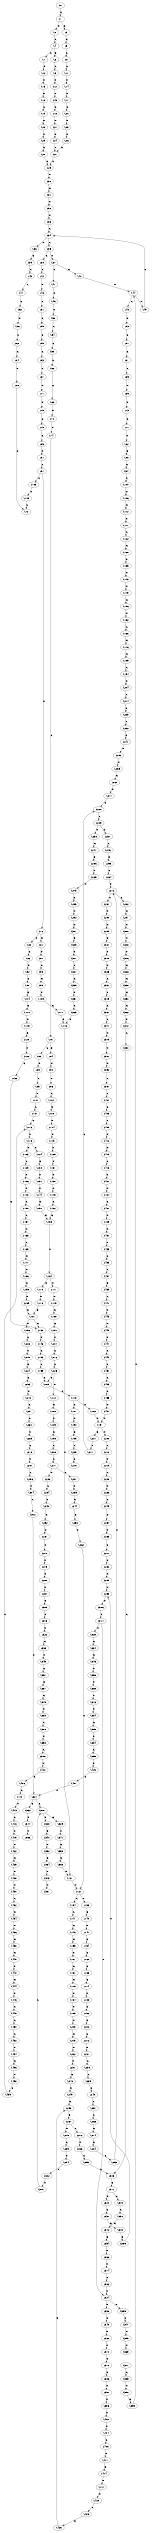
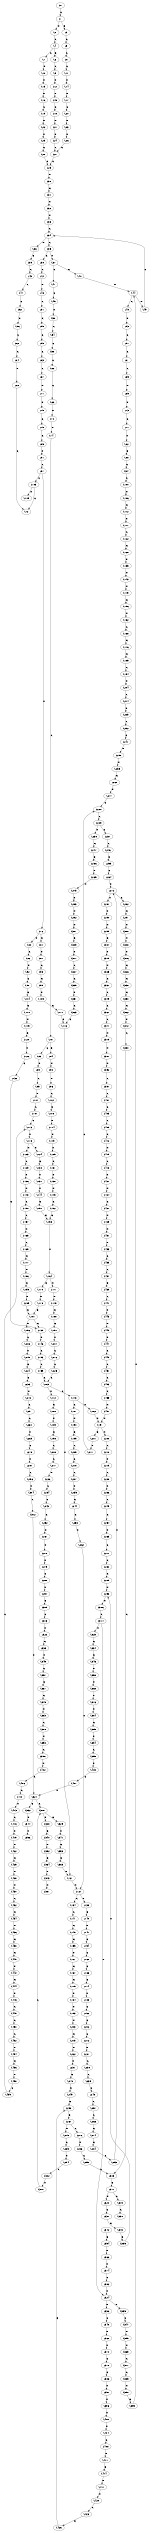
  strict digraph {
    S0
    S1
    S2
    S3
    S4
    S5
    S6
    S7
    S8
    S9
    S10
    S11
    S12
    S13
    S14
    S15
    S16
    S17
    S18
    S19
    S20
    S21
    S22
    S23
    S24
    S25
    S26
    S27
    S28
    S29
    S30
    S31
    S32
    S33
    S34
    S35
    S36
    S37
    S38
    S39
    S40
    S41
    S42
    S43
    S44
    S45
    S46
    S47
    S48
    S49
    S50
    S51
    S52
    S53
    S54
    S55
    S56
    S57
    S58
    S59
    S60
    S61
    S62
    S63
    S64
    S65
    S66
    S67
    S68
    S69
    S70
    S71
    S72
    S73
    S74
    S75
    S77
    S78
    S79
    S76
    S80
    S81
    S82
    S83
    S84
    S85
    S86
    S87
    S88
    S89
    S90
    S91
    S92
    S93
    S94
    S95
    S96
    S97
    S98
    S99
    S100
    S101
    S102
    S103
    S104
    S105
    S106
    S107
    S108
    S109
    S110
    S111
    S112
    S113
    S114
    S115
    S116
    S117
    S118
    S119
    S120
    S121
    S122
    S123
    S124
    S125
    S126
    S127
    S128
    S129
    S130
    S131
    S132
    S133
    S134
    S135
    S136
    S137
    S138
    S139
    S140
    S141
    S142
    S143
    S144
    S145
    S146
    S147
    S148
    S149
    S150
    S151
    S152
    S153
    S154
    S155
    S156
    S157
    S158
    S159
    S160
    S161
    S162
    S163
    S164
    S165
    S166
    S167
    S168
    S169
    S170
    S171
    S172
    S173
    S174
    S175
    S176
    S177
    S178
    S179
    S180
    S181
    S182
    S183
    S184
    S185
    S186
    S187
    S188
    S189
    S190
    S191
    S192
    S193
    S194
    S195
    S196
    S197
    S198
    S199
    S200
    S201
    S202
    S203
    S204
    S205
    S206
    S207
    S208
    S209
    S210
    S211
    S212
    S213
    S214
    S215
    S216
    S217
    S218
    S219
    S220
    S221
    S222
    S223
    S224
    S225
    S226
    S227
    S228
    S229
    S230
    S231
    S232
    S233
    S234
    S235
    S236
    S237
    S238
    S239
    S240
    S241
    S242
    S243
    S244
    S245
    S246
    S247
    S248
    S249
    S250
    S251
    S252
    S253
    S254
    S255
    S256
    S257
    S258
    S259
    S260
    S261
    S262
    S263
    S264
    S265
    S266
    S267
    S268
    S269
    S270
    S271
    S272
    S273
    S274
    S275
    S276
    S277
    S278
    S279
    S280
    S281
    S282
    S283
    S284
    S285
    S286
    S287
    S288
    S289
    S290
    S291
    S292
    S293
    S294
    S295
    S296
    S297
    S298
    S299
    S300
    S301
    S302
    S303
    S304
    S305
    S306
    S307
    S308
    S309
    S310
    S311
    S312
    S313
    S314
    S315
    S316
    S317
    S318
    S319
    S320
    S321
    S322
    S323
    S324
    S325
    S326
    S327
    S328
    S329
    S330
    S331
    S332
    S333
    S334
    S335
    S336
    S337
    S338
    S339
    S340
    S341
    S342
    S343
    S344
    S345
    S346
    S347
    S348
    S349
    S350
    S351
    S352
    S353
    S354
    S355
    S356
    S357
    S358
    S359
    S360
    S361
    S362
    S363
    S364
    S365
    S366
    S367
    S368
    S369
    S370
    S371
    S372
    S373
    S374
    S375
    S376
    S377
    S378
    S379
    S380
    S381
    S382
    S383
    S384
    S385
    S386
    S387
    S388
    S389
    S390
    S391
    S392
    S393
    S394
    S395
    S396
    S397
    S398
    S399
    S400
    S401
    S402
    S403
    S404
    S405
    S406
    S407
    S408
    S409
    S410
    S411
    S412
    S413
    S414
    S415
    S416
    S417
    S418
    S419
    S420
    S421
    S422
    S423
    S424
    S425
    S426
    S427
    S428
    S429
    S430
    S431
    S432
    S433
    S434
    S435
    S436
    S437
    S438
    S439
    S440
    S441
    S442
    S443
    S444
    S445
    S446
    S447
    S448
    S449
    S450
    S451
    S452
    S453
    S454
    S455
    S456
    S457
    S458
    S459
    S0 -> S1 [label=C]
    S1 -> S2 [label=T]
    S1 -> S3 [label=G]
    S2 -> S4 [label=C]
    S3 -> S5 [label=C]
    S4 -> S6 [label=G]
    S4 -> S7 [label=C]
    S5 -> S8 [label=C]
    S6 -> S9 [label=C]
    S7 -> S10 [label=T]
    S8 -> S11 [label=C]
    S9 -> S12 [label=T]
    S10 -> S13 [label=T]
    S11 -> S14 [label=T]
    S12 -> S15 [label=T]
    S13 -> S16 [label=T]
    S14 -> S17 [label=T]
    S15 -> S18 [label=C]
    S16 -> S19 [label=C]
    S17 -> S20 [label=C]
    S18 -> S21 [label=A]
    S19 -> S22 [label=A]
    S20 -> S23 [label=A]
    S21 -> S24 [label=T]
    S22 -> S25 [label=T]
    S23 -> S26 [label=T]
    S24 -> S27 [label=C]
    S25 -> S28 [label=C]
    S26 -> S27 [label=C]
    S27 -> S29 [label=C]
    S28 -> S29 [label=C]
    S29 -> S30 [label=A]
    S30 -> S31 [label=G]
    S31 -> S32 [label=A]
    S32 -> S33 [label=A]
    S33 -> S34 [label=C]
    S34 -> S35 [label=C]
    S34 -> S36 [label=A]
    S35 -> S37 [label=A]
    S35 -> S38 [label=G]
    S36 -> S39 [label=G]
    S37 -> S40 [label=G]
    S37 -> S41 [label=C]
    S38 -> S42 [label=G]
    S39 -> S43 [label=C]
    S40 -> S44 [label=A]
    S41 -> S45 [label=C]
    S42 -> S46 [label=A]
    S43 -> S47 [label=C]
    S44 -> S48 [label=C]
    S44 -> S49 [label=A]
    S45 -> S50 [label=A]
    S46 -> S51 [label=C]
    S47 -> S52 [label=G]
    S48 -> S53 [label=T]
    S49 -> S34 [label=C]
    S50 -> S54 [label=C]
    S51 -> S55 [label=G]
    S52 -> S56 [label=T]
    S53 -> S57 [label=C]
    S54 -> S58 [label=C]
    S55 -> S59 [label=C]
    S56 -> S60 [label=C]
    S57 -> S61 [label=C]
    S58 -> S62 [label=C]
    S59 -> S63 [label=C]
    S60 -> S64 [label=C]
    S61 -> S65 [label=C]
    S62 -> S66 [label=C]
    S63 -> S67 [label=C]
    S64 -> S68 [label=T]
    S65 -> S69 [label=A]
    S66 -> S70 [label=T]
    S67 -> S71 [label=A]
    S68 -> S72 [label=C]
    S69 -> S73 [label=T]
    S70 -> S74 [label=T]
    S71 -> S75 [label=T]
    S73 -> S77 [label=C]
    S74 -> S78 [label=C]
    S75 -> S79 [label=C]
    S77 -> S82 [label=T]
    S78 -> S83 [label=C]
    S78 -> S84 [label=G]
    S79 -> S85 [label=G]
    S76 -> S80 [label=T]
    S76 -> S81 [label=G]
    S80 -> S86 [label=C]
    S81 -> S87 [label=T]
    S82 -> S88 [label=G]
    S83 -> S89 [label=T]
    S84 -> S90 [label=A]
    S85 -> S91 [label=T]
    S86 -> S92 [label=T]
    S87 -> S93 [label=C]
    S88 -> S94 [label=C]
    S89 -> S95 [label=G]
    S90 -> S96 [label=T]
    S91 -> S97 [label=C]
    S92 -> S98 [label=C]
    S93 -> S99 [label=G]
    S94 -> S100 [label=C]
    S95 -> S101 [label=T]
    S96 -> S102 [label=C]
    S97 -> S76 [label=T]
    S97 -> S103 [label=C]
    S98 -> S104 [label=G]
    S99 -> S105 [label=T]
    S100 -> S106 [label=A]
    S101 -> S107 [label=C]
    S102 -> S108 [label=G]
    S103 -> S109 [label=T]
    S104 -> S110 [label=G]
    S105 -> S111 [label=G]
    S106 -> S112 [label=G]
    S107 -> S113 [label=C]
    S108 -> S114 [label=T]
-   S109 -> S72 [label=C]
+   S103 -> S72 [label=C]
    S110 -> S115 [label=A]
    S111 -> S116 [label=G]
    S112 -> S117 [label=T]
    S113 -> S118 [label=T]
    S114 -> S119 [label=T]
    S115 -> S120 [label=G]
    S116 -> S121 [label=T]
    S117 -> S122 [label=C]
    S118 -> S123 [label=A]
    S118 -> S124 [label=T]
    S119 -> S125 [label=T]
    S120 -> S126 [label=A]
    S121 -> S127 [label=A]
    S122 -> S128 [label=G]
    S123 -> S129 [label=C]
    S124 -> S130 [label=G]
    S125 -> S131 [label=G]
    S126 -> S132 [label=G]
    S127 -> S133 [label=T]
    S127 -> S134 [label=C]
    S128 -> S135 [label=T]
    S129 -> S136 [label=T]
    S130 -> S137 [label=T]
    S131 -> S138 [label=T]
    S132 -> S139 [label=G]
    S133 -> S140 [label=G]
    S134 -> S141 [label=C]
    S135 -> S142 [label=A]
    S136 -> S143 [label=A]
    S137 -> S144 [label=A]
    S138 -> S145 [label=A]
    S139 -> S146 [label=T]
    S140 -> S147 [label=A]
    S141 -> S148 [label=G]
    S142 -> S149 [label=A]
    S143 -> S150 [label=C]
    S144 -> S151 [label=G]
    S145 -> S152 [label=G]
    S146 -> S153 [label=C]
    S147 -> S154 [label=G]
    S148 -> S155 [label=G]
    S149 -> S156 [label=G]
    S150 -> S157 [label=C]
    S151 -> S158 [label=G]
    S152 -> S158 [label=G]
    S153 -> S159 [label=C]
    S154 -> S160 [label=C]
    S155 -> S161 [label=T]
    S156 -> S162 [label=A]
    S157 -> S163 [label=A]
    S158 -> S164 [label=A]
    S159 -> S165 [label=C]
    S160 -> S166 [label=G]
    S161 -> S167 [label=G]
    S162 -> S168 [label=C]
    S163 -> S169 [label=G]
    S164 -> S170 [label=G]
    S164 -> S171 [label=A]
-   S225 -> S172 [label=A]
+   S165 -> S172 [label=A]
    S165 -> S173 [label=G]
    S166 -> S174 [label=G]
    S167 -> S175 [label=G]
    S168 -> S176 [label=G]
    S169 -> S177 [label=G]
    S170 -> S178 [label=A]
    S171 -> S179 [label=A]
    S172 -> S180 [label=G]
    S173 -> S181 [label=G]
    S173 -> S182 [label=A]
    S174 -> S183 [label=T]
    S175 -> S184 [label=T]
    S176 -> S185 [label=G]
    S177 -> S186 [label=A]
    S178 -> S187 [label=G]
    S179 -> S188 [label=G]
    S180 -> S189 [label=A]
    S181 -> S190 [label=A]
    S182 -> S191 [label=A]
    S183 -> S192 [label=C]
    S184 -> S193 [label=T]
    S185 -> S194 [label=C]
    S186 -> S195 [label=G]
    S187 -> S139 [label=G]
    S187 -> S196 [label=T]
    S188 -> S197 [label=G]
    S189 -> S198 [label=G]
    S190 -> S199 [label=G]
    S191 -> S200 [label=A]
    S191 -> S201 [label=G]
    S192 -> S202 [label=G]
    S193 -> S203 [label=A]
    S194 -> S204 [label=T]
    S195 -> S205 [label=A]
    S196 -> S206 [label=C]
    S197 -> S207 [label=T]
    S198 -> S208 [label=C]
    S199 -> S209 [label=G]
    S200 -> S210 [label=G]
    S201 -> S211 [label=T]
    S202 -> S212 [label=C]
    S203 -> S213 [label=G]
    S204 -> S214 [label=C]
    S205 -> S187 [label=G]
    S206 -> S215 [label=A]
    S207 -> S216 [label=C]
    S208 -> S217 [label=C]
    S209 -> S218 [label=C]
    S210 -> S219 [label=T]
    S211 -> S220 [label=C]
    S212 -> S221 [label=A]
    S213 -> S222 [label=A]
    S214 -> S223 [label=T]
    S215 -> S224 [label=G]
    S216 -> S225 [label=C]
    S217 -> S226 [label=A]
-   S217 -> S227 [label=G]
+   S218 -> S227 [label=G]
    S219 -> S228 [label=G]
    S220 -> S229 [label=G]
    S221 -> S230 [label=C]
    S222 -> S231 [label=A]
    S223 -> S232 [label=C]
    S224 -> S233 [label=G]
    S225 -> S165 [label=C]
    S226 -> S234 [label=C]
    S227 -> S235 [label=T]
    S228 -> S236 [label=T]
    S229 -> S237 [label=C]
    S229 -> S238 [label=A]
    S230 -> S239 [label=G]
    S231 -> S240 [label=G]
    S232 -> S241 [label=G]
    S233 -> S242 [label=A]
    S234 -> S243 [label=G]
    S235 -> S244 [label=G]
    S236 -> S245 [label=C]
    S237 -> S246 [label=G]
    S238 -> S247 [label=G]
    S239 -> S248 [label=C]
    S240 -> S249 [label=G]
    S241 -> S250 [label=A]
    S242 -> S251 [label=C]
    S243 -> S252 [label=G]
    S244 -> S253 [label=G]
    S245 -> S254 [label=G]
    S246 -> S255 [label=G]
    S247 -> S256 [label=G]
    S248 -> S257 [label=G]
    S249 -> S258 [label=G]
    S250 -> S259 [label=A]
    S251 -> S260 [label=C]
    S252 -> S261 [label=T]
    S253 -> S262 [label=T]
    S254 -> S263 [label=T]
    S255 -> S264 [label=C]
    S256 -> S265 [label=T]
    S257 -> S266 [label=C]
    S258 -> S267 [label=G]
    S259 -> S268 [label=G]
    S260 -> S269 [label=A]
    S261 -> S270 [label=T]
    S262 -> S127 [label=A]
    S263 -> S271 [label=C]
    S264 -> S272 [label=T]
    S265 -> S273 [label=A]
    S266 -> S274 [label=G]
    S267 -> S275 [label=T]
    S267 -> S276 [label=G]
    S268 -> S277 [label=T]
    S269 -> S278 [label=G]
    S270 -> S279 [label=A]
    S271 -> S280 [label=G]
    S272 -> S281 [label=A]
    S272 -> S282 [label=G]
    S273 -> S283 [label=T]
    S274 -> S284 [label=G]
    S275 -> S285 [label=C]
    S276 -> S286 [label=T]
    S277 -> S220 [label=C]
    S278 -> S287 [label=T]
    S279 -> S288 [label=C]
    S280 -> S289 [label=G]
    S281 -> S290 [label=T]
    S282 -> S291 [label=G]
    S283 -> S292 [label=A]
    S284 -> S293 [label=C]
    S285 -> S294 [label=T]
    S286 -> S295 [label=C]
    S287 -> S296 [label=C]
    S288 -> S297 [label=T]
    S289 -> S298 [label=A]
    S290 -> S299 [label=A]
    S291 -> S300 [label=A]
    S292 -> S301 [label=A]
    S293 -> S272 [label=T]
    S294 -> S302 [label=C]
    S295 -> S303 [label=C]
    S296 -> S304 [label=T]
    S297 -> S305 [label=G]
    S298 -> S306 [label=A]
    S299 -> S307 [label=G]
    S300 -> S308 [label=A]
    S301 -> S309 [label=G]
    S302 -> S310 [label=T]
    S303 -> S311 [label=G]
    S304 -> S312 [label=C]
    S305 -> S313 [label=C]
    S306 -> S314 [label=C]
    S307 -> S315 [label=T]
    S308 -> S316 [label=T]
    S309 -> S317 [label=T]
    S310 -> S318 [label=C]
    S311 -> S319 [label=C]
    S311 -> S320 [label=T]
    S312 -> S321 [label=T]
    S313 -> S322 [label=A]
    S314 -> S323 [label=A]
    S314 -> S324 [label=T]
    S315 -> S325 [label=A]
    S316 -> S326 [label=G]
    S317 -> S327 [label=C]
    S318 -> S328 [label=T]
    S318 -> S329 [label=G]
    S319 -> S330 [label=C]
    S320 -> S331 [label=C]
    S321 -> S318 [label=C]
    S321 -> S332 [label=G]
    S322 -> S333 [label=G]
    S323 -> S334 [label=G]
    S324 -> S335 [label=T]
    S324 -> S336 [label=A]
    S325 -> S337 [label=G]
    S326 -> S338 [label=G]
    S327 -> S339 [label=G]
    S328 -> S340 [label=G]
    S329 -> S341 [label=T]
-   S330 -> S342 [label=G]
    S331 -> S343 [label=G]
    S332 -> S344 [label=T]
    S333 -> S345 [label=A]
    S334 -> S346 [label=G]
    S335 -> S347 [label=C]
    S336 -> S348 [label=C]
    S337 -> S349 [label=C]
    S338 -> S350 [label=G]
    S339 -> S351 [label=T]
    S340 -> S352 [label=A]
    S341 -> S353 [label=G]
    S342 -> S354 [label=G]
    S343 -> S355 [label=G]
    S344 -> S356 [label=A]
    S345 -> S357 [label=C]
    S346 -> S358 [label=A]
    S347 -> S359 [label=A]
    S348 -> S360 [label=A]
    S349 -> S361 [label=C]
    S350 -> S362 [label=G]
    S351 -> S363 [label=G]
    S352 -> S364 [label=G]
    S353 -> S365 [label=G]
    S354 -> S366 [label=A]
    S355 -> S298 [label=A]
    S357 -> S367 [label=G]
    S358 -> S368 [label=A]
    S359 -> S369 [label=A]
    S360 -> S370 [label=A]
    S361 -> S371 [label=C]
    S362 -> S372 [label=T]
    S363 -> S116 [label=G]
    S364 -> S373 [label=T]
    S365 -> S121 [label=T]
    S366 -> S374 [label=A]
    S367 -> S375 [label=G]
    S368 -> S376 [label=T]
+   S369 -> S377 [label=C]
    S370 -> S378 [label=C]
    S371 -> S379 [label=A]
    S372 -> S380 [label=C]
    S373 -> S381 [label=A]
    S374 -> S382 [label=C]
    S375 -> S383 [label=A]
    S376 -> S384 [label=A]
    S377 -> S385 [label=C]
    S378 -> S386 [label=G]
    S379 -> S387 [label=A]
    S380 -> S303 [label=C]
    S382 -> S324 [label=T]
    S383 -> S388 [label=C]
    S384 -> S389 [label=G]
    S385 -> S390 [label=A]
    S386 -> S391 [label=A]
    S387 -> S392 [label=A]
    S388 -> S393 [label=A]
    S389 -> S394 [label=T]
    S390 -> S395 [label=G]
    S391 -> S396 [label=A]
    S392 -> S397 [label=C]
    S393 -> S398 [label=C]
    S394 -> S399 [label=C]
    S395 -> S44 [label=A]
    S396 -> S400 [label=A]
    S397 -> S401 [label=C]
    S398 -> S402 [label=A]
    S399 -> S403 [label=T]
    S400 -> S404 [label=A]
    S401 -> S405 [label=C]
    S402 -> S406 [label=C]
    S403 -> S407 [label=C]
    S404 -> S408 [label=C]
    S405 -> S409 [label=C]
    S406 -> S410 [label=C]
    S407 -> S321 [label=T]
    S408 -> S411 [label=A]
    S409 -> S412 [label=G]
    S410 -> S413 [label=T]
    S411 -> S414 [label=G]
    S412 -> S415 [label=A]
    S413 -> S416 [label=C]
    S414 -> S417 [label=A]
    S415 -> S418 [label=C]
    S416 -> S419 [label=T]
    S417 -> S420 [label=A]
    S418 -> S421 [label=T]
    S419 -> S422 [label=A]
    S420 -> S423 [label=G]
    S421 -> S424 [label=A]
    S422 -> S425 [label=G]
    S423 -> S426 [label=G]
    S424 -> S427 [label=G]
    S425 -> S428 [label=A]
    S426 -> S258 [label=G]
    S427 -> S429 [label=A]
    S428 -> S430 [label=A]
    S429 -> S431 [label=A]
    S430 -> S432 [label=C]
    S431 -> S433 [label=T]
    S432 -> S434 [label=G]
    S433 -> S435 [label=C]
    S434 -> S436 [label=A]
    S435 -> S437 [label=G]
    S436 -> S438 [label=G]
    S437 -> S439 [label=G]
    S438 -> S440 [label=G]
    S439 -> S441 [label=G]
    S440 -> S442 [label=T]
    S441 -> S443 [label=T]
    S442 -> S444 [label=G]
    S443 -> S445 [label=A]
    S444 -> S446 [label=T]
    S445 -> S447 [label=T]
    S446 -> S448 [label=C]
    S447 -> S449 [label=C]
    S448 -> S450 [label=C]
    S449 -> S451 [label=C]
    S450 -> S452 [label=C]
    S451 -> S453 [label=C]
    S452 -> S454 [label=T]
    S453 -> S455 [label=G]
    S454 -> S456 [label=G]
    S455 -> S457 [label=A]
    S456 -> S458 [label=T]
    S457 -> S191 [label=A]
    S458 -> S459 [label=C]
    S459 -> S113 [label=C]
  }
